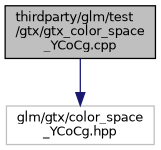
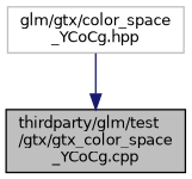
  digraph {
    node [fontname=Helvetica fontsize=10 shape=record style=filled]
    n1 [color=black fillcolor=grey75 fontcolor=black height=0.2 label="thirdparty/glm/test\l/gtx/gtx_color_space\l_YCoCg.cpp" width=0.4]
    n2 [color=grey75 fillcolor=white height=0.2 label="glm/gtx/color_space\l_YCoCg.hpp" width=0.4]
-   n1 -> n2 [color=midnightblue fontname=Helvetica fontsize=10 labelfontname=Helvetica labelfontsize=10 style=solid]
+   n2 -> n1 [color=midnightblue fontname=Helvetica fontsize=10 labelfontname=Helvetica labelfontsize=10 style=solid]
  }
